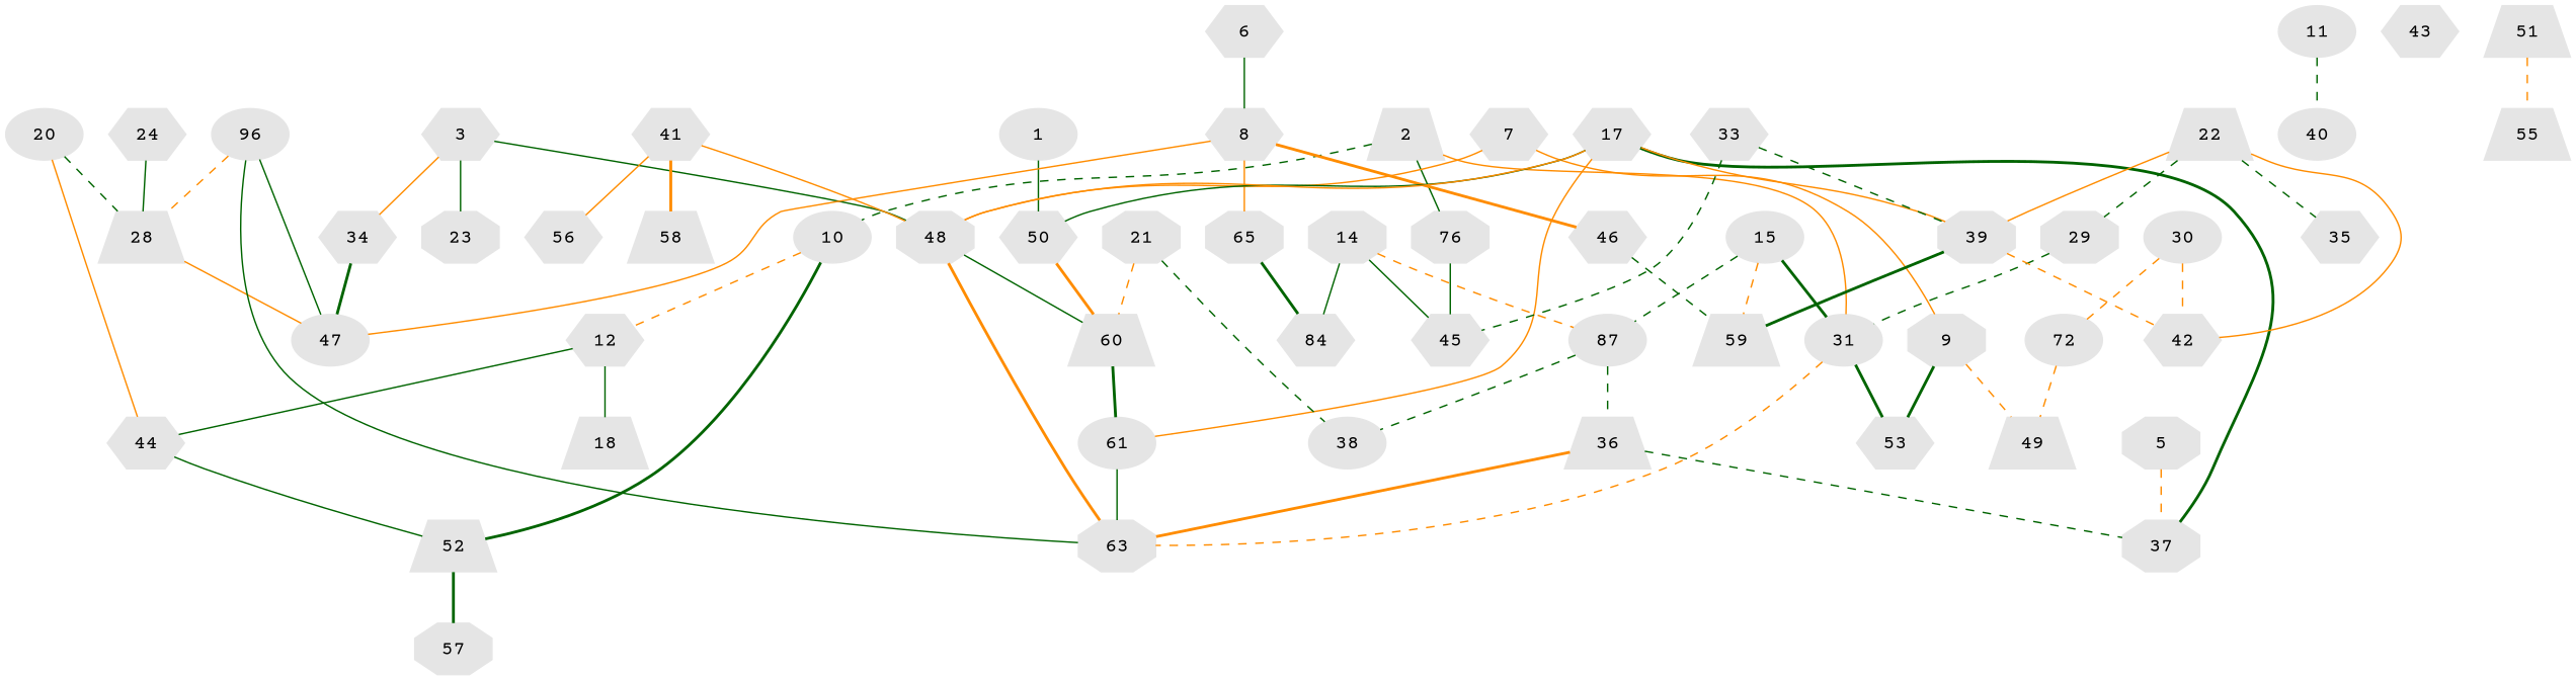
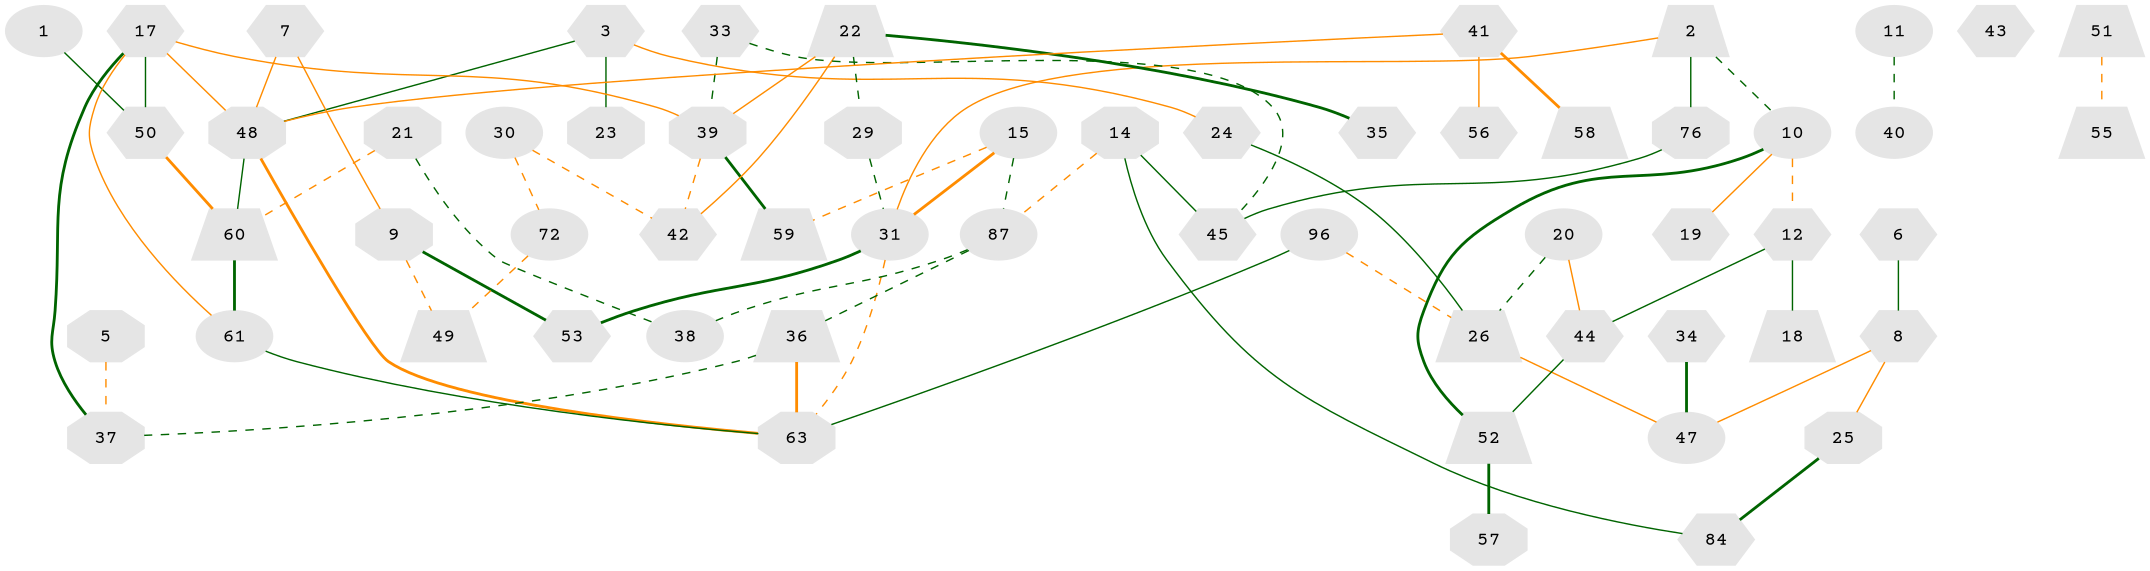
  graph {
    fontname="Courier Prime"
    node [color=gray90 fontname="Courier Prime" shape=hexagon style=filled]
    edge [color=darkgreen fontname="Courier Prime" style=solid]
    1 [shape=ellipse]
    50
    60 [shape=trapezium]
    2 [shape=trapezium]
    10 [shape=ellipse]
    n6 [label=76 shape=octagon]
    31 [shape=ellipse]
    12
+   19
    52 [shape=trapezium]
    45
    53
    63 [shape=octagon]
    23 [shape=octagon]
    3
    24
    48 [shape=octagon]
-   28 [shape=trapezium]
+   28 [shape=trapezium label=26]
    37 [shape=octagon]
    58 [shape=trapezium]
    5 [shape=octagon]
    6
    8
-   25 [shape=octagon label=65]
-   46
+   25 [shape=octagon]
    47 [shape=ellipse]
    7
    9 [shape=octagon]
    49 [shape=trapezium]
    n30 [label=84]
    59 [shape=trapezium]
    18 [shape=trapezium]
    44
    57 [shape=octagon]
    11 [shape=ellipse]
    40 [shape=ellipse]
    29 [shape=octagon]
    36 [shape=trapezium]
    14 [shape=octagon]
    n40 [label=87 shape=ellipse]
    38 [shape=ellipse]
    15 [shape=ellipse]
    17
    39 [shape=octagon]
    61 [shape=ellipse]
    42
    20 [shape=ellipse]
    21 [shape=octagon]
    22 [shape=trapezium]
    35
    n51 [label=96 shape=ellipse]
    30 [shape=ellipse]
    n53 [label=72 shape=ellipse]
    33
    34
    41
    56
    43
    51 [shape=trapezium]
    55 [shape=trapezium]
    1 -- 50
    50 -- 60 [color=darkorange style=bold]
    60 -- 61 [style=bold]
    2 -- 10 [style=dashed]
    2 -- n6
    2 -- 31 [color=darkorange]
    10 -- 12 [color=darkorange style=dashed]
+   10 -- 19 [color=darkorange]
    10 -- 52 [style=bold]
    n6 -- 45
    31 -- 53 [style=bold]
    31 -- 63 [color=darkorange style=dashed]
    12 -- 18
    12 -- 44
    52 -- 57 [style=bold]
    3 -- 23
-   3 -- 34 [color=darkorange]
+   3 -- 24 [color=darkorange]
    3 -- 48
    24 -- 28
    48 -- 60
    48 -- 63 [color=darkorange style=bold]
    28 -- 47 [color=darkorange]
    5 -- 37 [color=darkorange style=dashed]
    6 -- 8
    8 -- 25 [color=darkorange]
-   8 -- 46 [color=darkorange style=bold]
    8 -- 47 [color=darkorange]
    25 -- n30 [style=bold]
-   46 -- 59 [style=dashed]
    7 -- 48 [color=darkorange]
    7 -- 9 [color=darkorange]
    9 -- 53 [style=bold]
    9 -- 49 [color=darkorange style=dashed]
    44 -- 52
    11 -- 40 [style=dashed]
    29 -- 31 [style=dashed]
    36 -- 63 [color=darkorange style=bold]
    36 -- 37 [style=dashed]
    14 -- 45
    14 -- n30
    14 -- n40 [color=darkorange style=dashed]
    n40 -- 36 [style=dashed]
    n40 -- 38 [style=dashed]
-   15 -- 31 [style=bold]
+   15 -- 31 [color=darkorange style=bold]
    15 -- 59 [color=darkorange style=dashed]
    15 -- n40 [style=dashed]
    17 -- 50
    17 -- 48 [color=darkorange]
    17 -- 37 [style=bold]
    17 -- 39 [color=darkorange]
    17 -- 61 [color=darkorange]
    39 -- 59 [style=bold]
    39 -- 42 [color=darkorange style=dashed]
    61 -- 63
    20 -- 28 [style=dashed]
    20 -- 44 [color=darkorange]
    21 -- 60 [color=darkorange style=dashed]
    21 -- 38 [style=dashed]
    22 -- 29 [style=dashed]
    22 -- 39 [color=darkorange]
    22 -- 42 [color=darkorange]
-   22 -- 35 [style=dashed]
+   22 -- 35 [style=bold]
    n51 -- 63
    n51 -- 28 [color=darkorange style=dashed]
-   n51 -- 47
    30 -- 42 [color=darkorange style=dashed]
    30 -- n53 [color=darkorange style=dashed]
    n53 -- 49 [color=darkorange style=dashed]
    33 -- 45 [style=dashed]
    33 -- 39 [style=dashed]
    34 -- 47 [style=bold]
    41 -- 48 [color=darkorange]
    41 -- 58 [color=darkorange style=bold]
    41 -- 56 [color=darkorange]
    51 -- 55 [color=darkorange style=dashed]
  }
